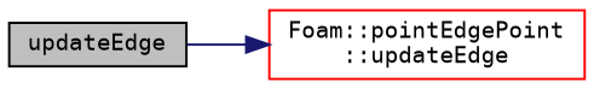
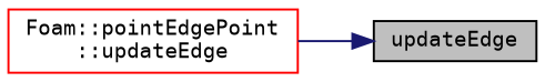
  digraph {
    rankdir=LR
    fontname="DejaVu Sans Mono"
    node [fontname="DejaVu Sans Mono" fontsize=10 shape=record]
    n1 [color=black fillcolor=grey75 fontcolor=black height=0.2 label=updateEdge style=filled width=0.4]
    n2 [color=red height=0.2 label="Foam::pointEdgePoint\l::updateEdge" width=0.4]
-   n1 -> n2 [color=midnightblue fontname="DejaVu Sans Mono" fontsize=10 labelfontname=FreeSans labelfontsize=10 style=solid]
+   n2 -> n1 [color=midnightblue fontname="DejaVu Sans Mono" fontsize=10 labelfontname=FreeSans labelfontsize=10 style=solid]
  }
